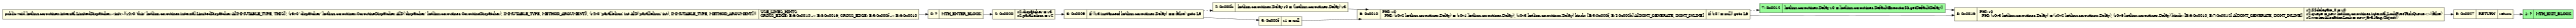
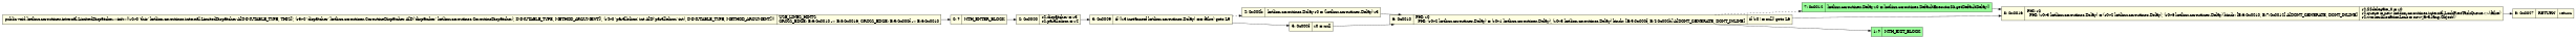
  digraph {
    rankdir=LR
    node [fillcolor=lightyellow shape=record style=filled]
    n1 [label="{0\:\ ?|MTH_ENTER_BLOCK\l}"]
    n2 [label="{2\:\ 0x0000|r2.dispatcher = r3\lr2.parallelism = r4\l}"]
    n3 [label="{3\:\ 0x0009|if ((r3 instanceof kotlinx.coroutines.Delay) == false) goto L9\l}"]
    n4 [label="{4\:\ 0x000b|kotlinx.coroutines.Delay r0 = (kotlinx.coroutines.Delay) r3\l}"]
-   n5 [label="{5\:\ 0x000f|r1 = null\l}"]
+   n5 [label="{5\:\ 0x000f|r0 = null\l}"]
    n6 [label="{6\:\ 0x0010|PHI: r0 \l  PHI: (r0v2 kotlinx.coroutines.Delay) = (r0v1 kotlinx.coroutines.Delay), (r0v8 kotlinx.coroutines.Delay) binds: [B:5:0x000f, B:4:0x000b] A[DONT_GENERATE, DONT_INLINE]\l|if (r0 != null) goto L6\l}"]
    n7 [fillcolor=palegreen label="{7\:\ 0x0012|kotlinx.coroutines.Delay r0 = kotlinx.coroutines.DefaultExecutorKt.getDefaultDelay()\l}"]
    n8 [label="{8\:\ 0x0016|PHI: r0 \l  PHI: (r0v3 kotlinx.coroutines.Delay) = (r0v2 kotlinx.coroutines.Delay), (r0v6 kotlinx.coroutines.Delay) binds: [B:6:0x0010, B:7:0x0012] A[DONT_GENERATE, DONT_INLINE]\l|r2.$$delegate_0 = r0\lr2.queue = new kotlinx.coroutines.internal.LockFreeTaskQueue\<\>(false)\lr2.workerAllocationLock = new java.lang.Object()\l}"]
    n9 [label="{9\:\ 0x0027|RETURN\l|return\l}"]
    n10 [fillcolor=palegreen label="{1\:\ ?|MTH_EXIT_BLOCK\l}"]
    n11 [label="{public void kotlinx.coroutines.internal.LimitedDispatcher.\<init\>((r2v0 'this' kotlinx.coroutines.internal.LimitedDispatcher A[IMMUTABLE_TYPE, THIS]), (r3v0 'dispatcher' kotlinx.coroutines.CoroutineDispatcher A[D('dispatcher' kotlinx.coroutines.CoroutineDispatcher), IMMUTABLE_TYPE, METHOD_ARGUMENT]), (r4v0 'parallelism' int A[D('parallelism' int), IMMUTABLE_TYPE, METHOD_ARGUMENT]))  | USE_LINES_HINTS\lCROSS_EDGE: B:6:0x0010 \-\> B:8:0x0016, CROSS_EDGE: B:5:0x000f \-\> B:6:0x0010\l}"]
    n1 -> n2
    n2 -> n3
    n3 -> n4 [style=dashed]
    n3 -> n5
    n4 -> n6
    n5 -> n6
    n6 -> n7 [style=dashed]
    n6 -> n8
    n7 -> n8
    n8 -> n9
-   n9 -> n10
+   n6 -> n10
    n11 -> n1
  }
